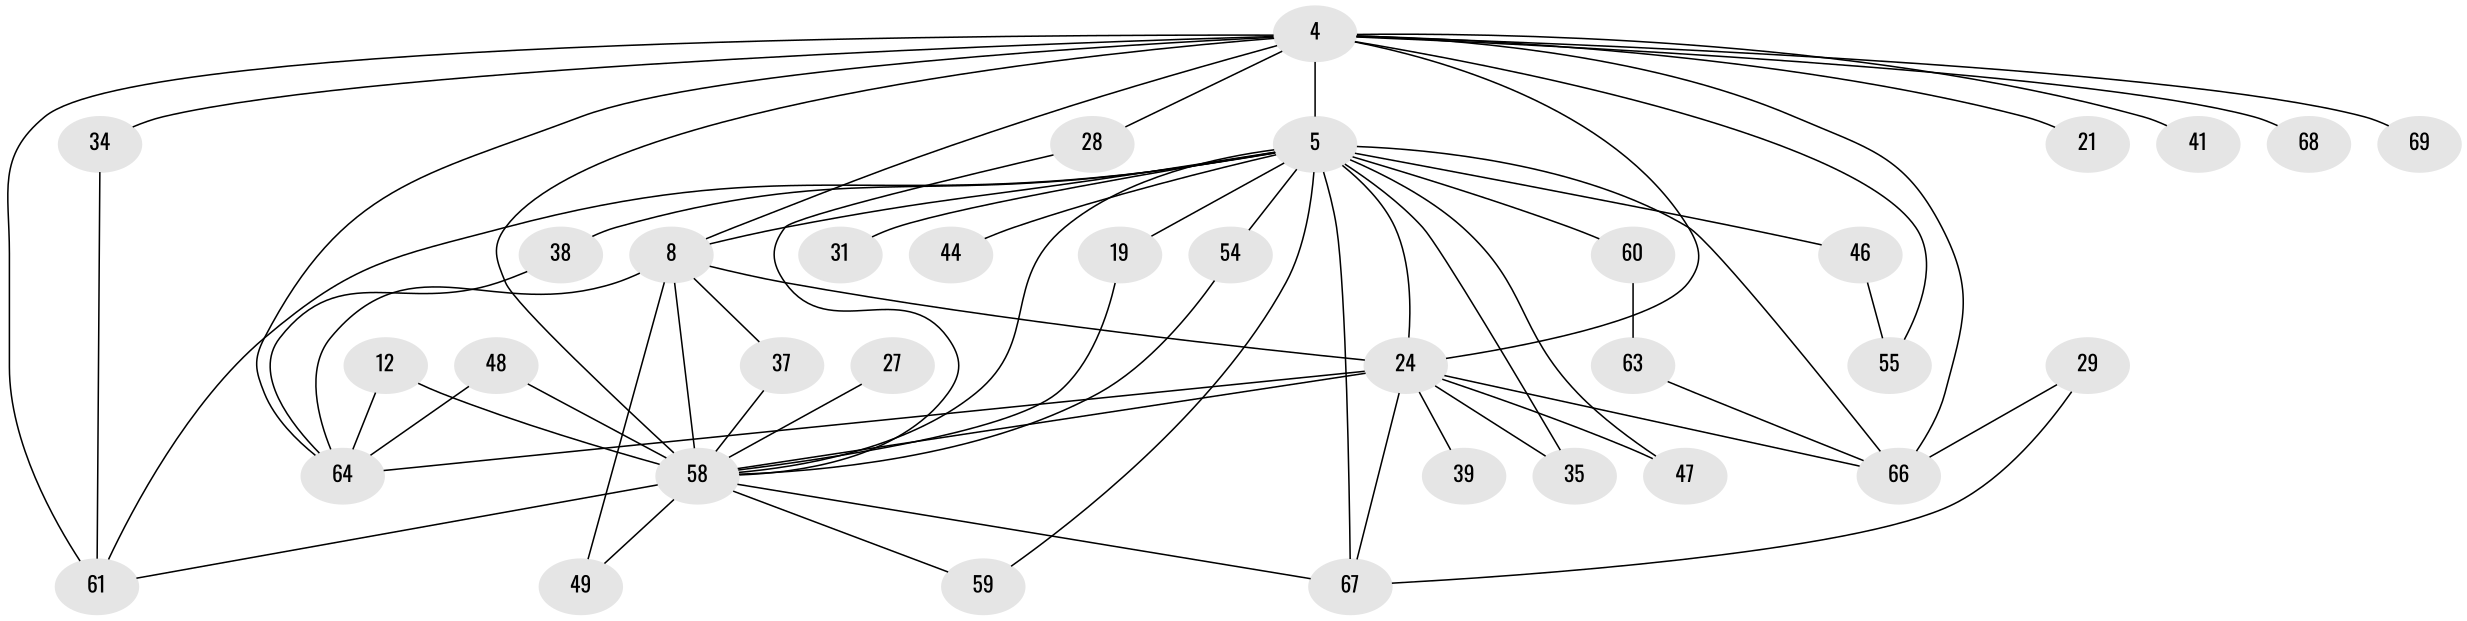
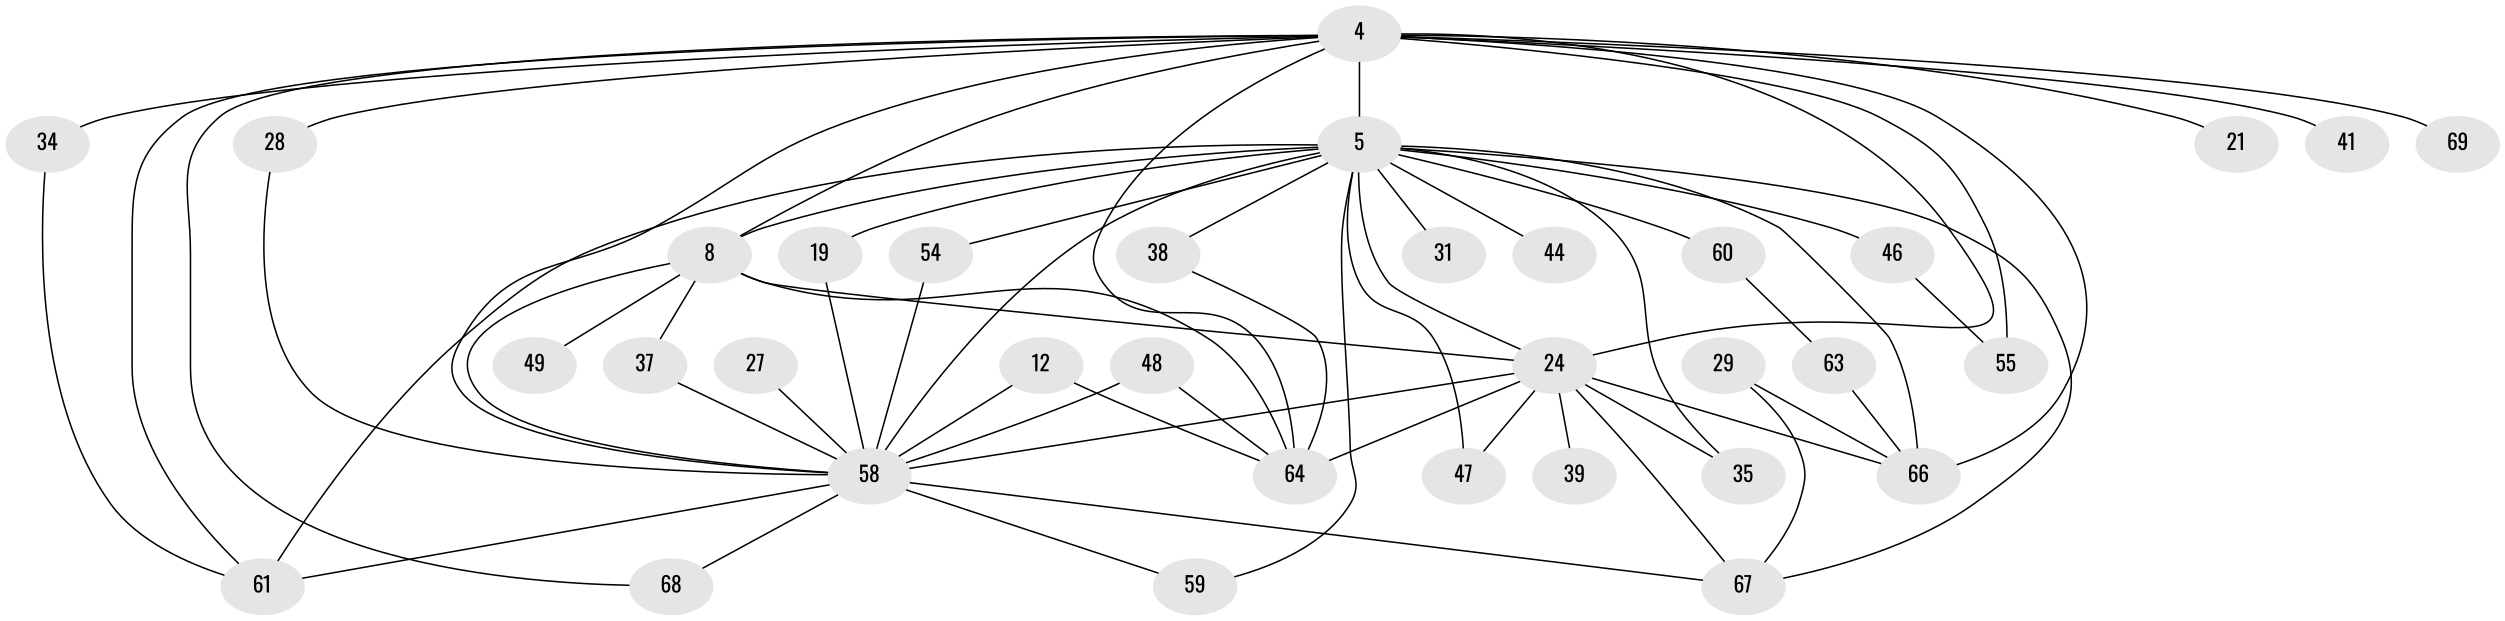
  graph {
    fontname=Oswald
    node [color=gray90 fontname=Oswald style=filled]
    edge [fontname=Oswald]
    4 [super="+3"]
    5 [super="+1"]
    8 [super="+2"]
    21
    24 [super="+22+10"]
    28
    34
    41
    55
    58 [super="+40+51+7"]
    61 [super="+52+57"]
    64 [super="+15+56+25"]
    66 [super="+42+45+32+62"]
    68
    69
    19
    31
    35
    38
    n20 [label=44]
    46
    47 [super="+11"]
    54
    59
    60
    67 [super="+65"]
    37
    49
    39
    63
    12
    27
    29
    48 [super="+26"]
    4 -- 5 [weight=4]
    4 -- 8 [weight=4]
    4 -- 21
    4 -- 24 [weight=5]
    4 -- 28
    4 -- 34 [weight=2]
    4 -- 41 [weight=2]
    4 -- 55
    4 -- 58 [weight=4]
    4 -- 61 [weight=3]
    4 -- 64 [weight=2]
    4 -- 66 [weight=4]
    4 -- 68
    4 -- 69 [weight=2]
    5 -- 8 [weight=4]
    5 -- 24 [weight=4]
    5 -- 58 [weight=4]
    5 -- 61
    5 -- 66 [weight=4]
    5 -- 19
    5 -- 31 [weight=2]
    5 -- 35
    5 -- 38
    5 -- n20
    5 -- 46 [weight=2]
    5 -- 47
    5 -- 54
    5 -- 59
    5 -- 60 [weight=2]
    5 -- 67
    8 -- 24 [weight=5]
    8 -- 58 [weight=5]
    8 -- 64
    8 -- 37
    8 -- 49 [weight=2]
    24 -- 58 [weight=5]
    24 -- 64 [weight=2]
    24 -- 66 [weight=2]
    24 -- 35
    24 -- 47
    24 -- 67
    24 -- 39 [weight=2]
    28 -- 58
    34 -- 61
    58 -- 61 [weight=3]
-   58 -- 49
+   58 -- 68
    58 -- 59
    58 -- 67
    19 -- 58
    38 -- 64
    46 -- 55
    54 -- 58
    60 -- 63
    37 -- 58
    63 -- 66
    12 -- 58
    12 -- 64
    27 -- 58
    29 -- 66 [weight=3]
    29 -- 67
    48 -- 58 [weight=4]
    48 -- 64
  }
